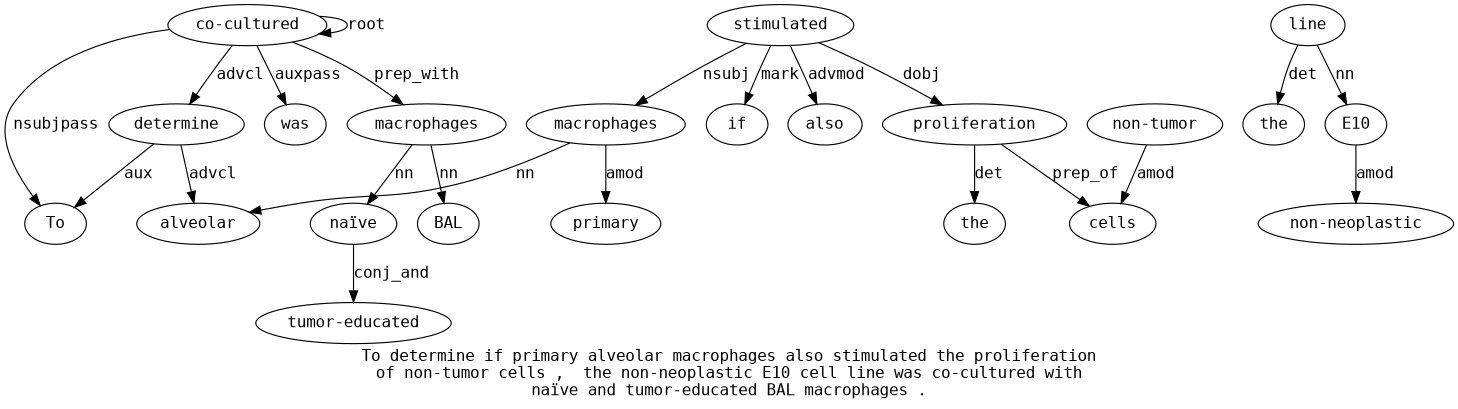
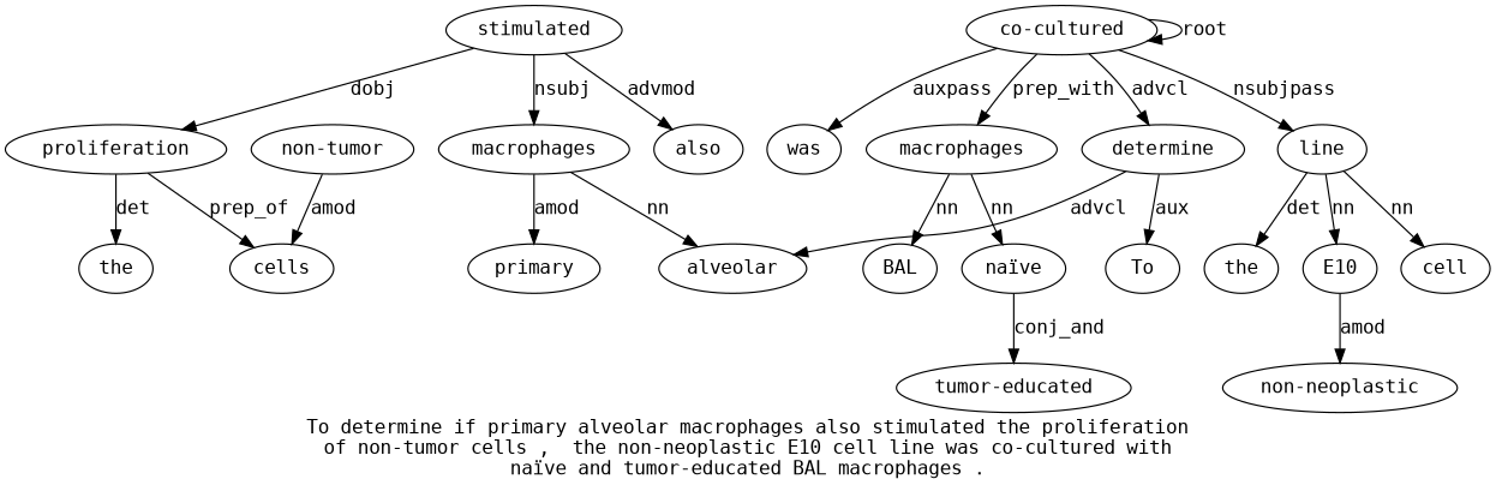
  digraph {
    fontname="DejaVu Sans Mono"
    label="To determine if primary alveolar macrophages also stimulated the proliferation\nof non-tumor cells ,  the non-neoplastic E10 cell line was co-cultured with\nnaïve and tumor-educated BAL macrophages ."
    node [fillcolor=white fontname="DejaVu Sans Mono" style=filled]
    edge [fontname="DejaVu Sans Mono"]
    n1 [label=determine]
    n2 [label=To]
    n3 [label=alveolar]
    n4 [label=stimulated]
-   n5 [label=if]
    n6 [label=macrophages]
    n7 [label=also]
    n8 [label=proliferation]
    n9 [label="co-cultured"]
    n10 [label=line]
    n11 [label=was]
    n12 [label=macrophages]
    n13 [label=the]
    n14 [label=E10]
+   n15 [label=cell]
    n16 [label="naïve"]
    n17 [label=BAL]
    n18 [label=primary]
    n19 [label=the]
    n20 [label=cells]
    n21 [label="non-tumor"]
    n22 [label="non-neoplastic"]
    n23 [label="tumor-educated"]
    n1 -> n2 [label=aux]
    n1 -> n3 [label=advcl]
-   n4 -> n5 [label=mark]
    n4 -> n6 [label=nsubj]
    n4 -> n7 [label=advmod]
    n4 -> n8 [label=dobj]
    n6 -> n3 [label=nn]
    n6 -> n18 [label=amod]
    n8 -> n19 [label=det]
    n8 -> n20 [label=prep_of]
    n9 -> n1 [label=advcl]
    n9 -> n9 [label=root]
-   n9 -> n2 [label=nsubjpass]
+   n9 -> n10 [label=nsubjpass]
    n9 -> n11 [label=auxpass]
    n9 -> n12 [label=prep_with]
    n10 -> n13 [label=det]
    n10 -> n14 [label=nn]
+   n10 -> n15 [label=nn]
    n12 -> n16 [label=nn]
    n12 -> n17 [label=nn]
    n14 -> n22 [label=amod]
    n16 -> n23 [label=conj_and]
    n21 -> n20 [label=amod]
  }
